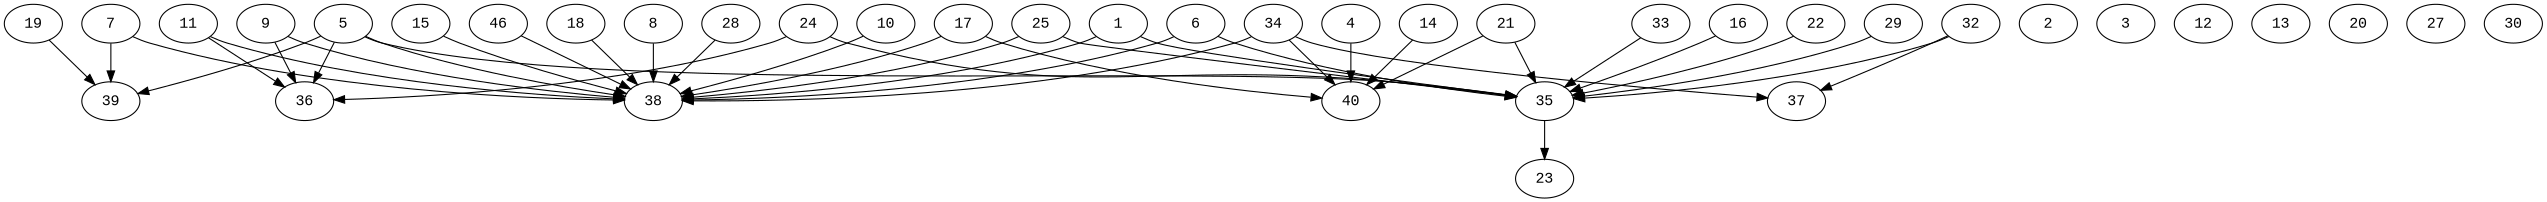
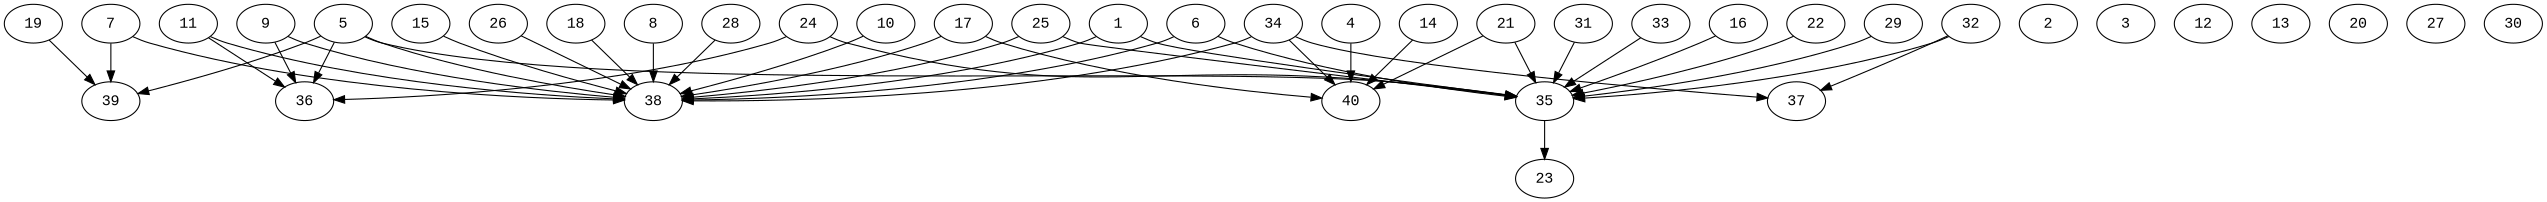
  digraph {
    fontname="Liberation Mono"
    node [alpha=0.06 fontname="Liberation Mono"]
    edge [fontname="Liberation Mono"]
    1 [expect_size=5766144]
    35 [alpha=0.08 expect_size=10322944]
    38 [alpha=0.08 expect_size=13470720]
    23 [alpha=0.05 expect_size=37422080]
    2 [alpha=0.17 expect_size=21519360]
    3 [alpha=0.16 expect_size=51763200]
    4 [alpha=0.02 expect_size=45150208]
    40 [alpha=0.11 expect_size=32784384]
    5 [alpha=0.17 expect_size=35442688]
    36 [expect_size=52014080]
    39 [alpha=0.00 expect_size=21398528]
    6 [alpha=0.17 expect_size=41516032]
    7 [alpha=0.09 expect_size=13985792]
    8 [alpha=0.18 expect_size=37475328]
    9 [alpha=0.13 expect_size=42737664]
    10 [alpha=0.12 expect_size=23753728]
    11 [alpha=0.11 expect_size=13872128]
    12 [alpha=0.11 expect_size=28893184]
    13 [alpha=0.05 expect_size=20943872]
    14 [expect_size=10499072]
    15 [alpha=0.12 expect_size=15894528]
    16 [alpha=0.02 expect_size=9387008]
    17 [alpha=0.04 expect_size=49813504]
    18 [alpha=0.02 expect_size=24574976]
    19 [expect_size=20236288]
    20 [alpha=0.02 expect_size=51178496]
    21 [alpha=0.18 expect_size=32584704]
    22 [alpha=0.02 expect_size=10530816]
    24 [alpha=0.05 expect_size=49693696]
    25 [alpha=0.18 expect_size=17550336]
-   26 [expect_size=45885440 label=46]
+   26 [expect_size=45885440]
    27 [alpha=0.18 expect_size=50309120]
    28 [alpha=0.03 expect_size=12363776]
    29 [alpha=0.05 expect_size=17432576]
    30 [alpha=0.14 expect_size=30479360]
+   31 [alpha=0.07 expect_size=34737152]
    32 [alpha=0.10 expect_size=30730240]
    37 [alpha=0.03 expect_size=18692096]
    33 [alpha=0.20 expect_size=34735104]
    34 [alpha=0.12 expect_size=46087168]
    1 -> 35
    1 -> 38
    35 -> 23
    4 -> 40
    5 -> 35
    5 -> 38
    5 -> 36
    5 -> 39
    6 -> 35
    6 -> 38
    7 -> 38
    7 -> 39
    8 -> 38
    9 -> 38
    9 -> 36
    10 -> 38
    11 -> 38
    11 -> 36
    14 -> 40
    15 -> 38
    16 -> 35
    17 -> 38
    17 -> 40
    18 -> 38
    19 -> 39
    21 -> 35
    21 -> 40
    22 -> 35
    24 -> 35
    24 -> 36
    25 -> 35
    25 -> 38
    26 -> 38
    28 -> 38
    29 -> 35
+   31 -> 35
    32 -> 35
    32 -> 37
    33 -> 35
    34 -> 38
    34 -> 40
    34 -> 37
  }
